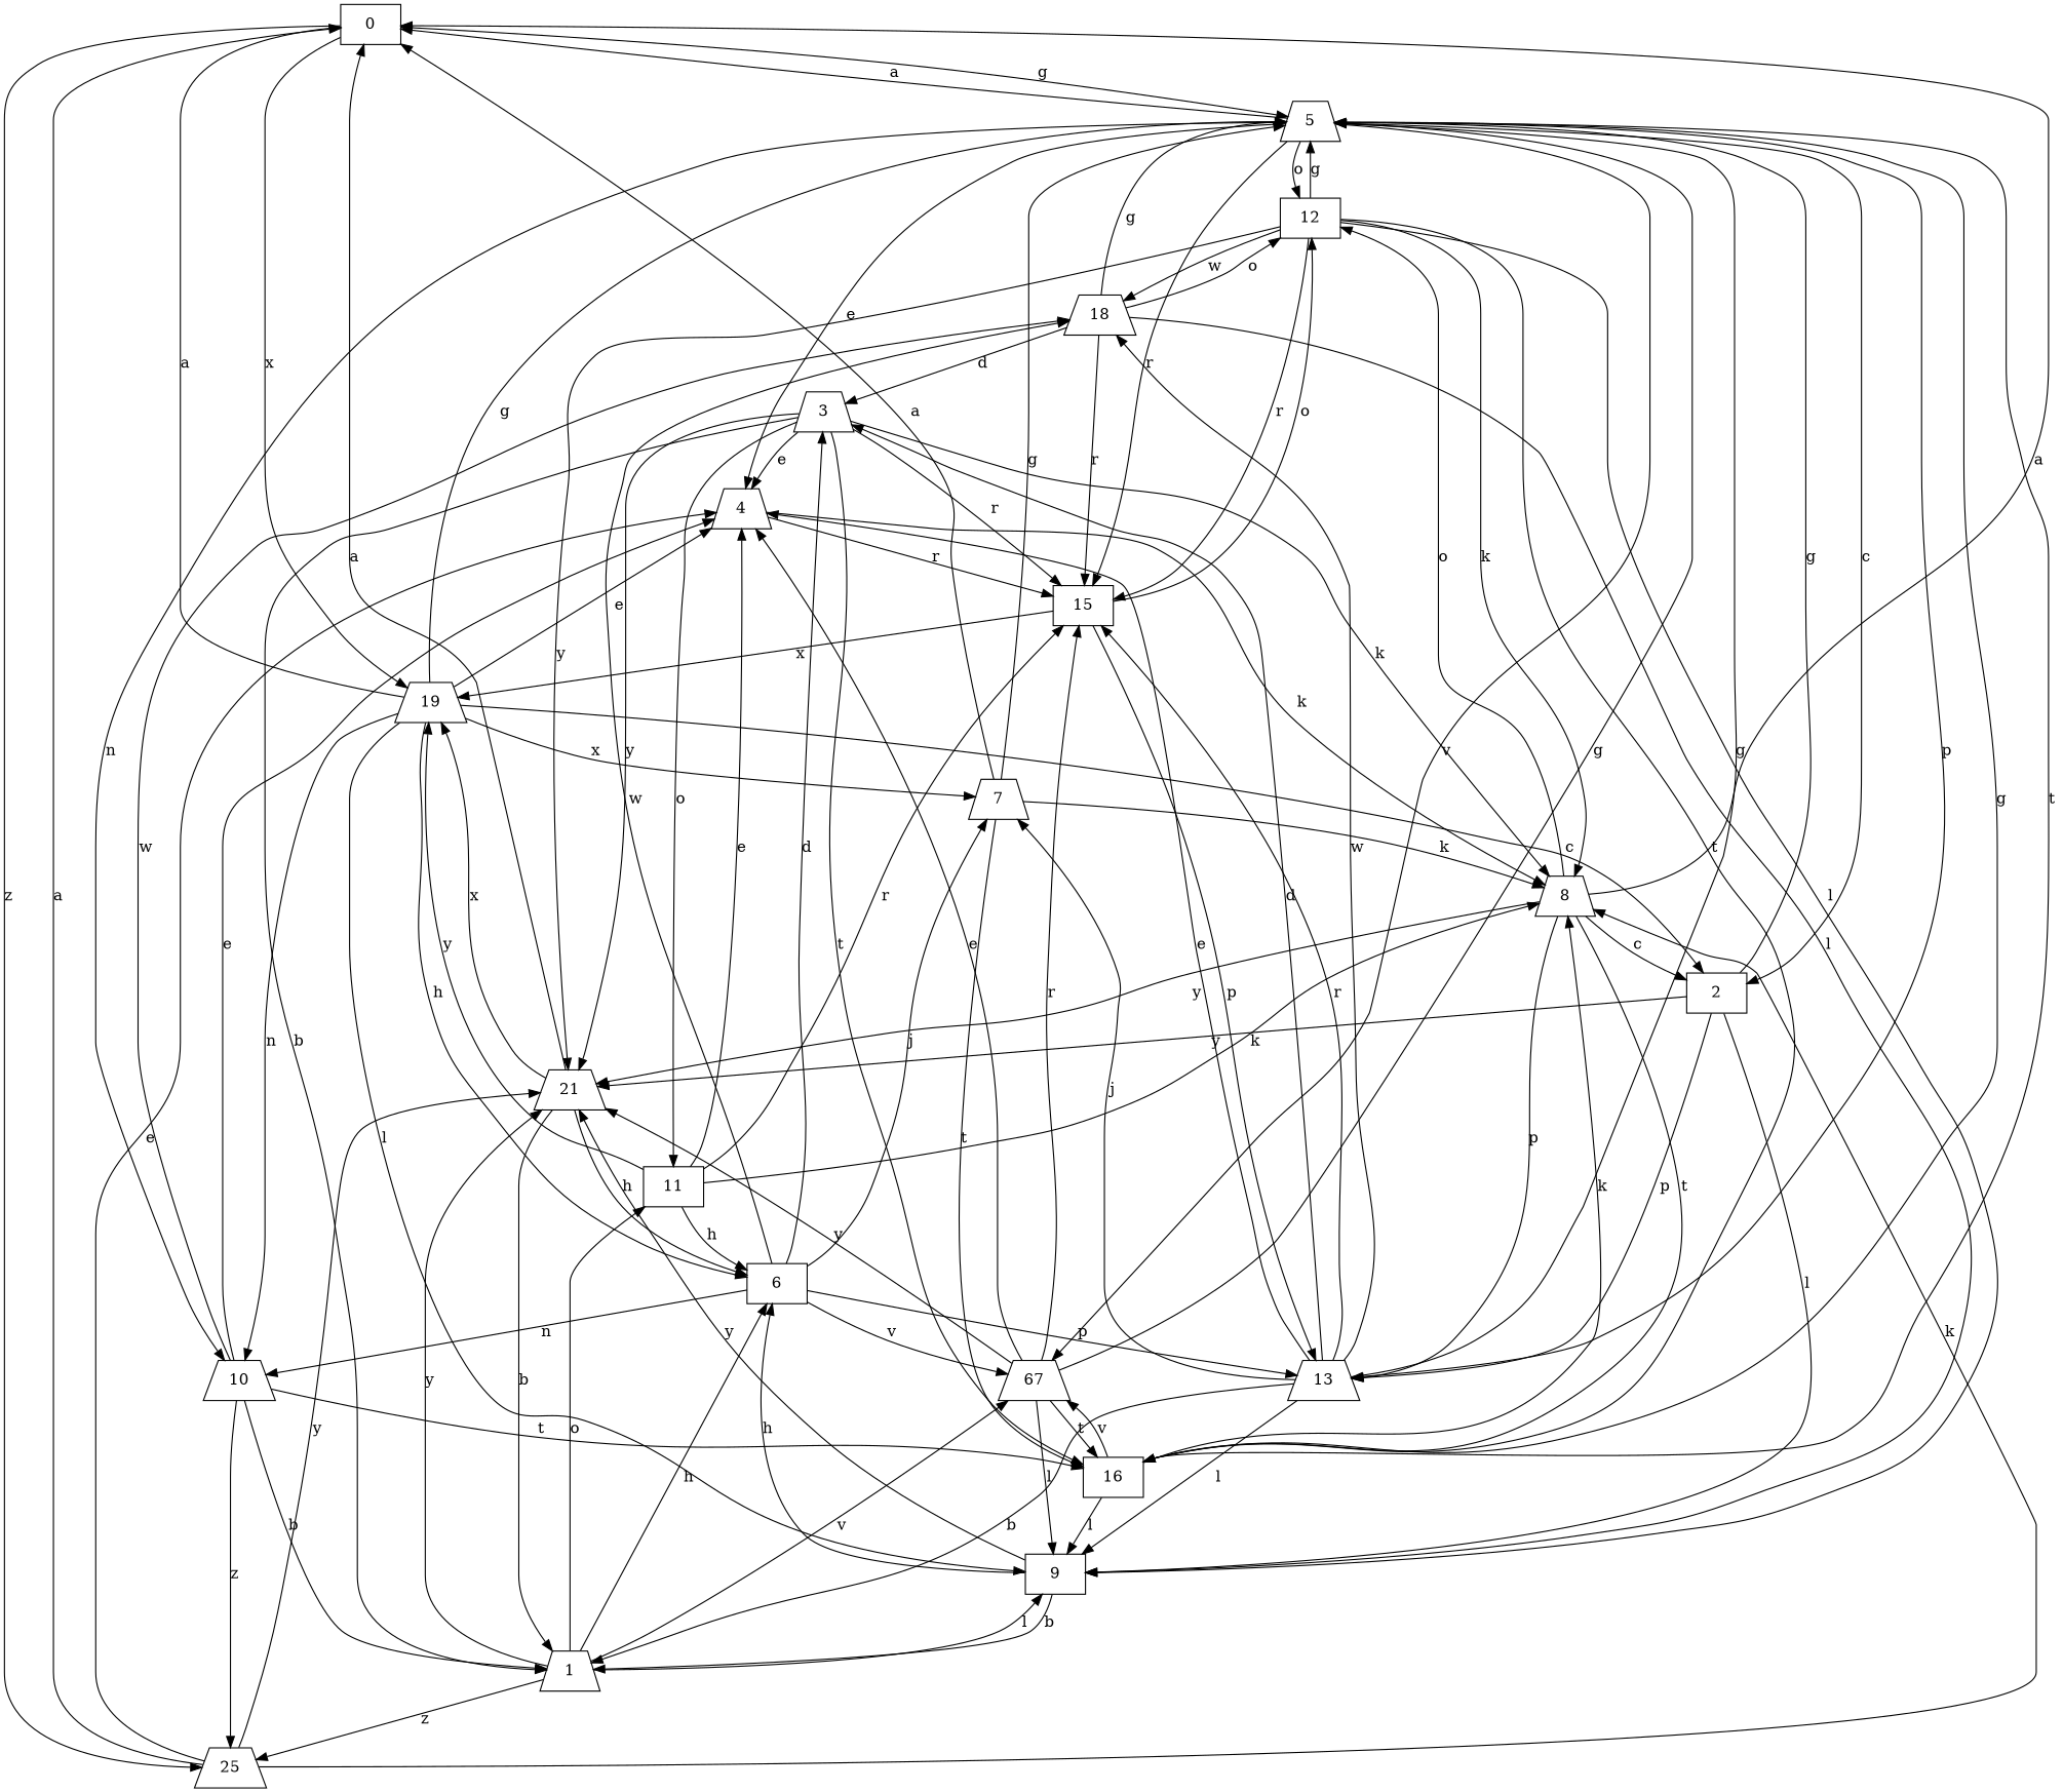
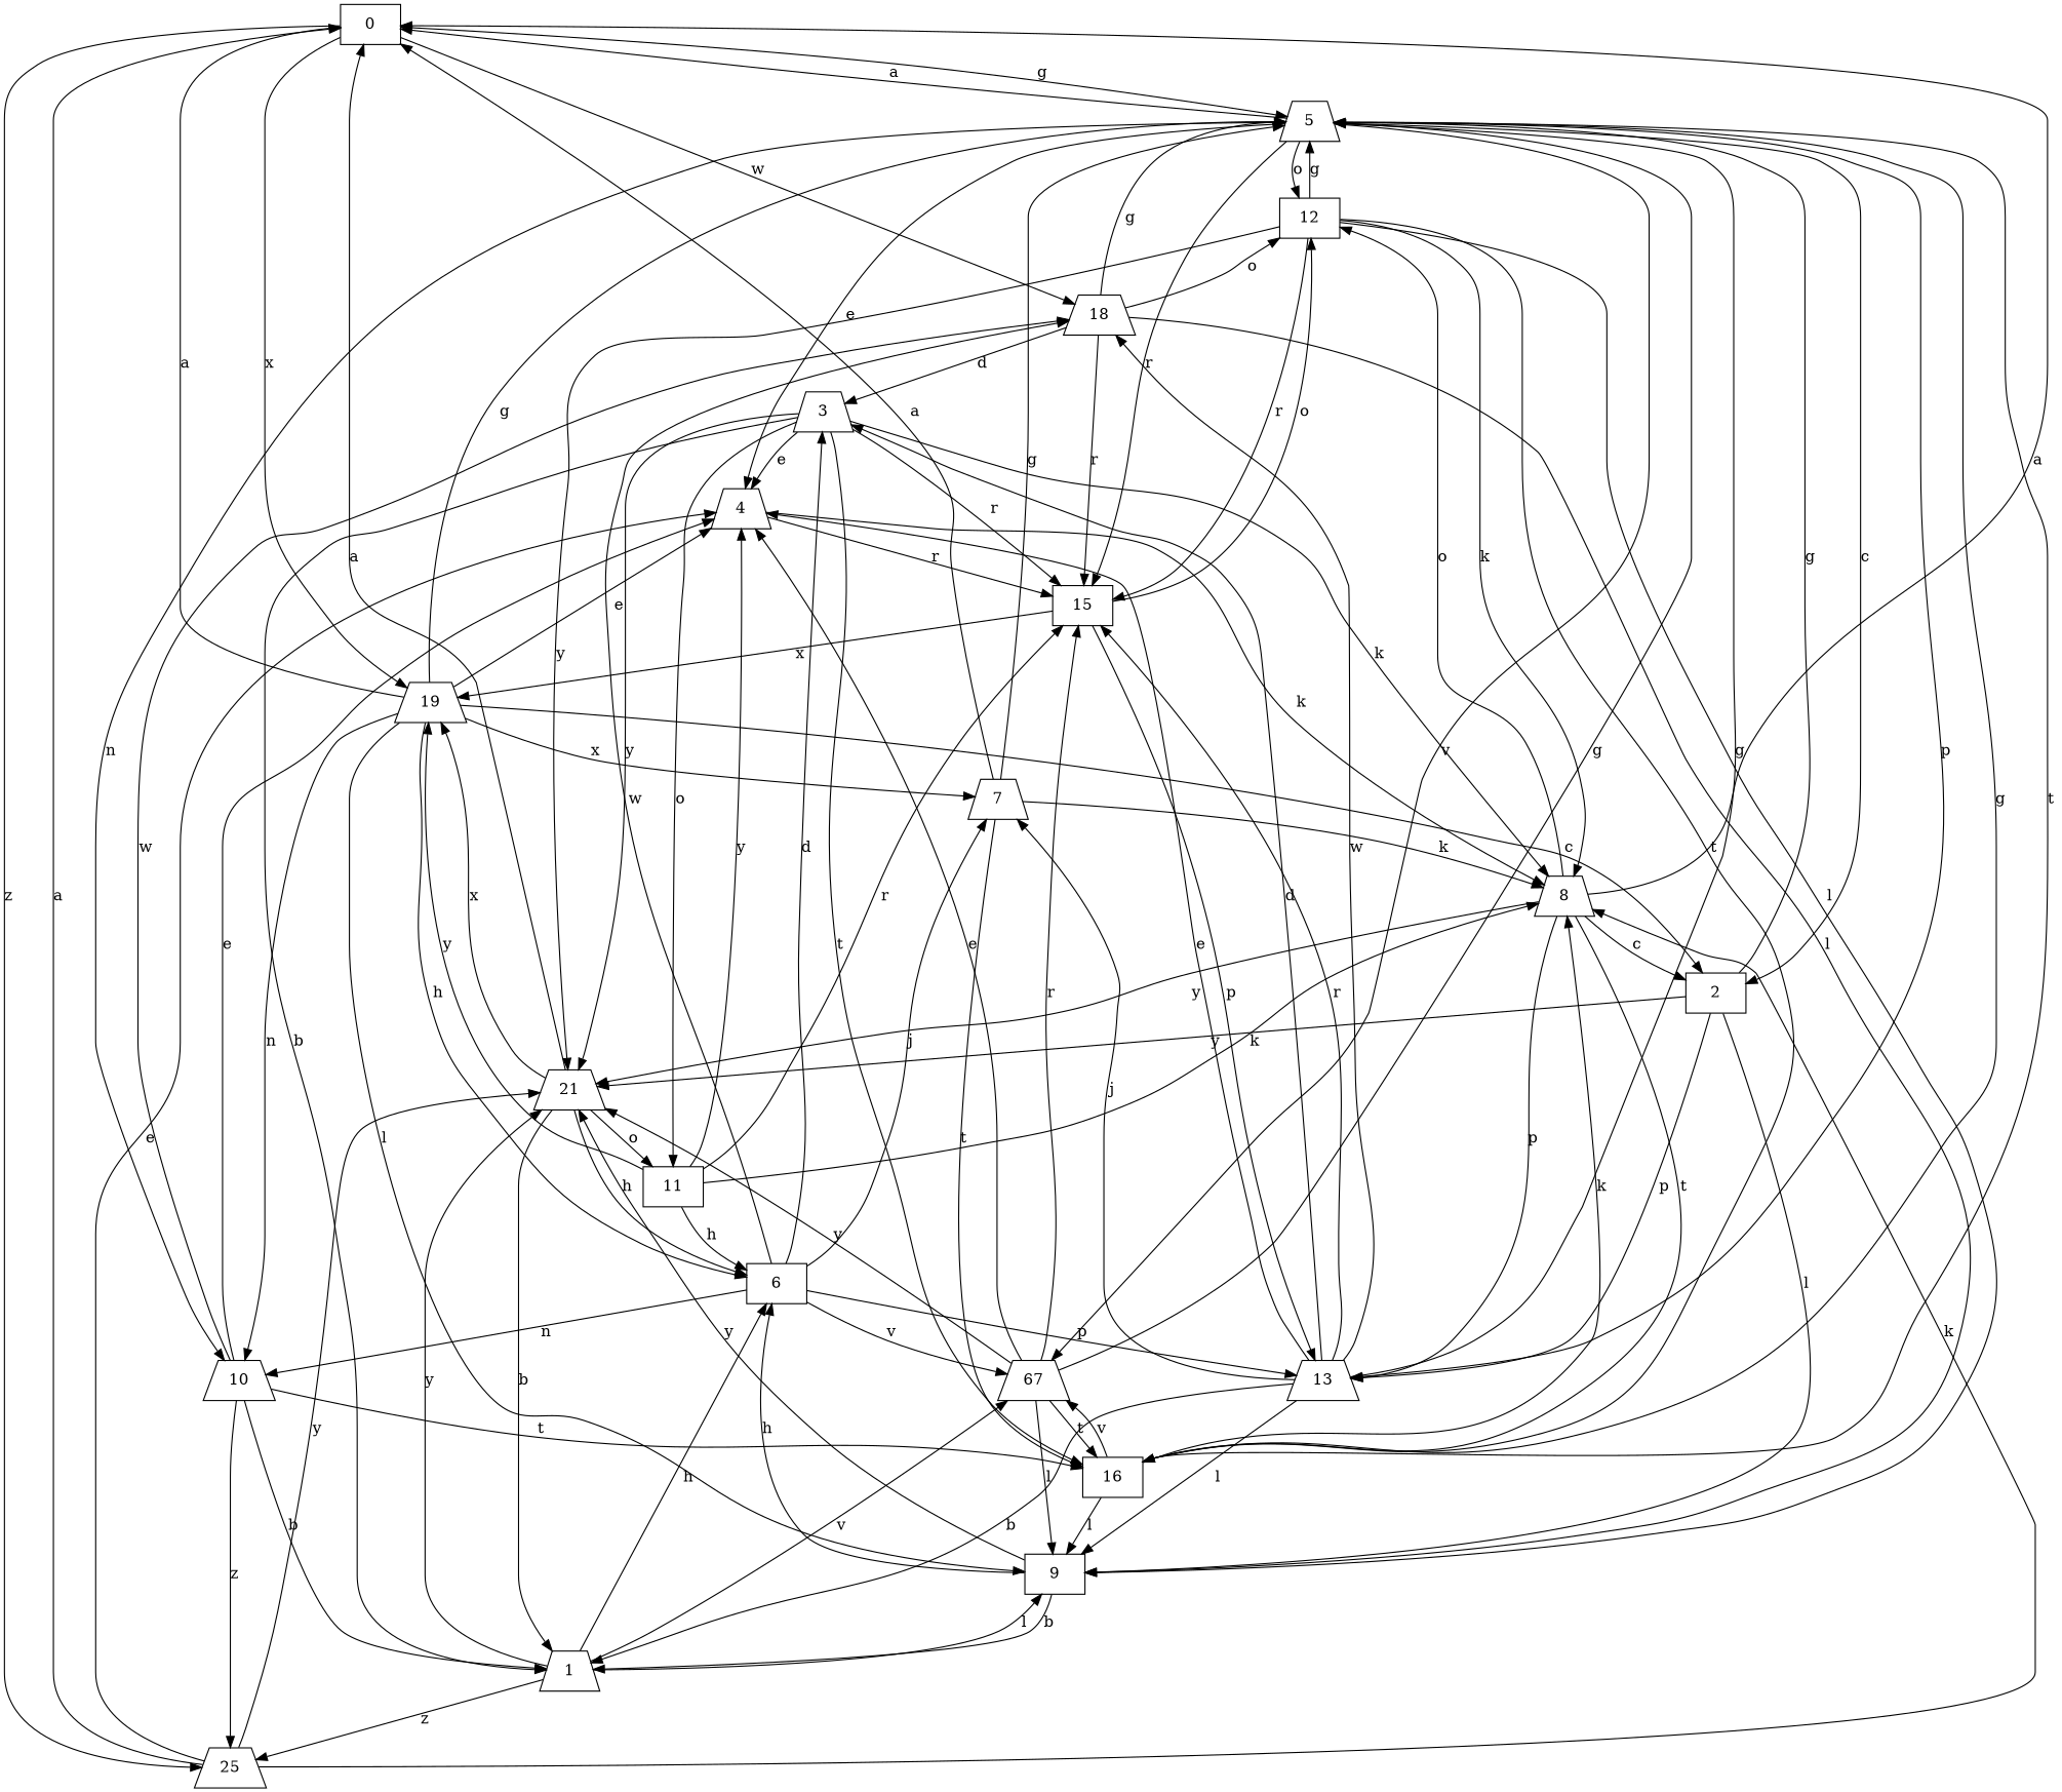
  strict digraph {
    node [shape=trapezium]
    0 [shape=box]
    5
    19
    25
    n5 [label=67]
    2 [shape=box]
    13
    4
    15 [shape=box]
    16 [shape=box]
    10
    12 [shape=box]
    6 [shape=box]
    9 [shape=box]
    7
    21
    8
    1
    11 [shape=box]
    3
    18
    0 -> 5 [label=g]
    0 -> 19 [label=x]
    0 -> 25 [label=z]
    5 -> 0 [label=a]
    5 -> n5 [label=v]
    5 -> 2 [label=c]
    5 -> 13 [label=p]
    5 -> 4 [label=e]
    5 -> 15 [label=r]
    5 -> 16 [label=t]
    5 -> 10 [label=n]
    5 -> 12 [label=o]
    19 -> 0 [label=a]
    19 -> 5 [label=g]
    19 -> 2 [label=c]
    19 -> 4 [label=e]
    19 -> 10 [label=n]
    19 -> 6 [label=h]
    19 -> 9 [label=l]
    19 -> 7 [label=x]
    25 -> 0 [label=a]
    25 -> 4 [label=e]
    25 -> 21 [label=y]
    25 -> 8 [label=k]
    n5 -> 5 [label=g]
    n5 -> 4 [label=e]
    n5 -> 15 [label=r]
    n5 -> 16 [label=t]
    n5 -> 9 [label=l]
    n5 -> 21 [label=y]
    2 -> 5 [label=g]
    2 -> 13 [label=p]
    2 -> 9 [label=l]
    2 -> 21 [label=y]
    13 -> 5 [label=g]
    13 -> 4 [label=e]
    13 -> 15 [label=r]
    13 -> 9 [label=l]
    13 -> 7 [label=j]
    13 -> 1 [label=b]
    13 -> 3 [label=d]
    13 -> 18 [label=w]
    4 -> 15 [label=r]
    4 -> 8 [label=k]
    15 -> 19 [label=x]
    15 -> 13 [label=p]
    15 -> 12 [label=o]
    16 -> 5 [label=g]
    16 -> n5 [label=v]
    16 -> 9 [label=l]
    16 -> 8 [label=k]
    10 -> 25 [label=z]
    10 -> 4 [label=e]
    10 -> 16 [label=t]
    10 -> 1 [label=b]
    10 -> 18 [label=w]
    12 -> 5 [label=g]
    12 -> 15 [label=r]
    12 -> 16 [label=t]
    12 -> 9 [label=l]
    12 -> 21 [label=y]
    12 -> 8 [label=k]
-   12 -> 18 [label=w]
+   0 -> 18 [label=w]
    6 -> n5 [label=v]
    6 -> 13 [label=p]
    6 -> 10 [label=n]
    6 -> 7 [label=j]
    6 -> 3 [label=d]
    6 -> 18 [label=w]
    9 -> 6 [label=h]
    9 -> 21 [label=y]
    9 -> 1 [label=b]
    7 -> 0 [label=a]
    7 -> 5 [label=g]
    7 -> 16 [label=t]
    7 -> 8 [label=k]
    21 -> 0 [label=a]
    21 -> 19 [label=x]
    21 -> 6 [label=h]
    21 -> 1 [label=b]
    8 -> 0 [label=a]
    8 -> 2 [label=c]
    8 -> 13 [label=p]
    8 -> 16 [label=t]
    8 -> 12 [label=o]
    8 -> 21 [label=y]
    1 -> 25 [label=z]
    1 -> n5 [label=v]
    1 -> 6 [label=h]
    1 -> 9 [label=l]
    1 -> 21 [label=y]
-   1 -> 11 [label=o]
+   21 -> 11 [label=o]
    11 -> 19 [label=y]
-   11 -> 4 [label=e]
+   11 -> 4 [label=y]
    11 -> 15 [label=r]
    11 -> 6 [label=h]
    11 -> 8 [label=k]
    3 -> 4 [label=e]
    3 -> 15 [label=r]
    3 -> 16 [label=t]
    3 -> 21 [label=y]
    3 -> 8 [label=k]
    3 -> 1 [label=b]
    3 -> 11 [label=o]
    18 -> 5 [label=g]
    18 -> 15 [label=r]
    18 -> 12 [label=o]
    18 -> 9 [label=l]
    18 -> 3 [label=d]
  }
